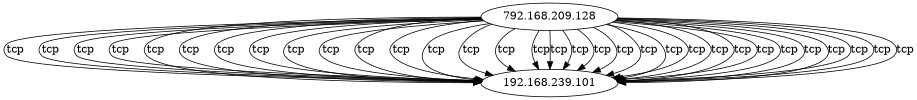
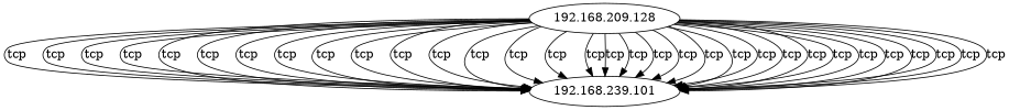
  digraph {
    node [activity_score=0.97 degree=32 total_connections=32]
    edge [conn_state=SF dst_port=443 history=ShADadfFR local_orig=true local_resp=true orig_pkts=113 protocol=tcp resp_bytes=83211 resp_ip_bytes=89095 resp_pkts=113 service=ssl]
    "192.168.239.101" [in_degree=32 out_degree=0]
-   "192.168.209.128" [in_degree=0 out_degree=32 label="792.168.209.128"]
+   "192.168.209.128" [in_degree=0 out_degree=32]
    "192.168.209.128" -> "192.168.239.101" [history=DdfFaRR label=tcp orig_bytes=34796 orig_ip_bytes=38984 orig_pkts=81 resp_bytes=62223 resp_ip_bytes=66383 resp_pkts=80 service="-" src_port=36504 timestamp=1747405140.116953]
    "192.168.209.128" -> "192.168.239.101" [history=DdfFaR label=tcp orig_bytes=34318 orig_ip_bytes=38414 orig_pkts=79 resp_bytes=61404 resp_ip_bytes=65408 resp_pkts=77 service="-" src_port=36492 timestamp=1747405140.118482]
    "192.168.209.128" -> "192.168.239.101" [history=DdfFRRaR label=tcp orig_bytes=33879 orig_ip_bytes=38015 orig_pkts=80 resp_bytes=60585 resp_ip_bytes=64589 resp_pkts=77 service="-" src_port=36548 timestamp=1747405140.117802]
    "192.168.209.128" -> "192.168.239.101" [history=ADdfFaR label=tcp orig_bytes=34325 orig_ip_bytes=38525 orig_pkts=81 resp_bytes=61404 resp_ip_bytes=65460 resp_pkts=78 service="-" src_port=36520 timestamp=1747405140.138074]
    "192.168.209.128" -> "192.168.239.101" [history=DdAfFaRR label=tcp orig_bytes=32048 orig_ip_bytes=36028 orig_pkts=77 resp_bytes=57309 resp_ip_bytes=61157 resp_pkts=74 service="-" src_port=36530 timestamp=1747405140.132594]
    "192.168.209.128" -> "192.168.239.101" [history=DdAfFaR label=tcp orig_bytes=33846 orig_ip_bytes=37942 orig_pkts=79 resp_bytes=60585 resp_ip_bytes=64589 resp_pkts=77 service="-" src_port=36552 timestamp=1747405140.132891]
    "192.168.209.128" -> "192.168.239.101" [history=DdAfFRRaR label=tcp orig_bytes=33839 orig_ip_bytes=38183 orig_pkts=84 resp_bytes=60585 resp_ip_bytes=64589 resp_pkts=77 service="-" src_port=36560 timestamp=1747405140.132869]
    "192.168.209.128" -> "192.168.239.101" [history=DdAfFaRR label=tcp orig_bytes=37053 orig_ip_bytes=41605 orig_pkts=88 resp_bytes=66318 resp_ip_bytes=70686 resp_pkts=84 service="-" src_port=36544 timestamp=1747405140.133811]
    "192.168.209.128" -> "192.168.239.101" [history=ShADadfFRR label=tcp orig_bytes=46654 orig_ip_bytes=52514 resp_bytes=84676 resp_ip_bytes=90716 resp_pkts=116 src_port=36626 timestamp=1747405140.822829]
    "192.168.209.128" -> "192.168.239.101" [label=tcp orig_bytes=46925 orig_ip_bytes=52641 orig_pkts=110 src_port=36570 timestamp=1747405140.741949]
    "192.168.209.128" -> "192.168.239.101" [label=tcp orig_bytes=46642 orig_ip_bytes=52410 orig_pkts=111 resp_bytes=84676 resp_ip_bytes=90612 resp_pkts=114 src_port=36592 timestamp=1747405140.772963]
    "192.168.209.128" -> "192.168.239.101" [history=ShADadfFRR label=tcp orig_bytes=46969 orig_ip_bytes=52829 src_port=36640 timestamp=1747405140.842102]
    "192.168.209.128" -> "192.168.239.101" [label=tcp orig_bytes=46985 orig_ip_bytes=52805 orig_pkts=112 src_port=36654 timestamp=1747405140.877173]
    "192.168.209.128" -> "192.168.239.101" [label=tcp orig_bytes=46995 orig_ip_bytes=52815 orig_pkts=112 src_port=36594 timestamp=1747405140.793714]
    "192.168.209.128" -> "192.168.239.101" [history=ShADadfFRR label=tcp orig_bytes=47003 orig_ip_bytes=52863 resp_ip_bytes=89147 resp_pkts=114 src_port=36584 timestamp=1747405140.764288]
    "192.168.209.128" -> "192.168.239.101" [history=ShADadfFRRR label=tcp orig_bytes=47036 orig_ip_bytes=52948 orig_pkts=114 src_port=36610 timestamp=1747405140.815680]
    "192.168.209.128" -> "192.168.239.101" [label=tcp orig_bytes=47144 orig_ip_bytes=53068 orig_pkts=114 src_port=36666 timestamp=1747405141.618221]
    "192.168.209.128" -> "192.168.239.101" [label=tcp orig_bytes=46833 orig_ip_bytes=52653 orig_pkts=112 resp_bytes=84676 resp_ip_bytes=90664 resp_pkts=115 src_port=36698 timestamp=1747405141.699002]
    "192.168.209.128" -> "192.168.239.101" [label=tcp orig_bytes=47081 orig_ip_bytes=52901 orig_pkts=112 resp_ip_bytes=89199 resp_pkts=115 src_port=36706 timestamp=1747405141.699508]
    "192.168.209.128" -> "192.168.239.101" [label=tcp orig_bytes=47196 orig_ip_bytes=53120 orig_pkts=114 resp_ip_bytes=89147 resp_pkts=114 src_port=36672 timestamp=1747405141.638414]
    "192.168.209.128" -> "192.168.239.101" [label=tcp orig_bytes=47093 orig_ip_bytes=52861 orig_pkts=111 src_port=36674 timestamp=1747405141.670878]
    "192.168.209.128" -> "192.168.239.101" [history=ShADadfFRR label=tcp orig_bytes=46881 orig_ip_bytes=52741 resp_bytes=84676 resp_ip_bytes=90768 resp_pkts=117 src_port=36684 timestamp=1747405141.671252]
    "192.168.209.128" -> "192.168.239.101" [label=tcp orig_bytes=47077 orig_ip_bytes=52949 resp_ip_bytes=89147 resp_pkts=114 src_port=36716 timestamp=1747405141.728046]
    "192.168.209.128" -> "192.168.239.101" [label=tcp orig_bytes=47171 orig_ip_bytes=53043 src_port=36694 timestamp=1747405141.691541]
    "192.168.209.128" -> "192.168.239.101" [history=ShADadfFRRR label=tcp orig_bytes=47242 orig_ip_bytes=53154 orig_pkts=114 src_port=36728 timestamp=1747405142.478396]
    "192.168.209.128" -> "192.168.239.101" [label=tcp orig_bytes=47236 orig_ip_bytes=53004 orig_pkts=111 resp_ip_bytes=89043 resp_pkts=112 src_port=36764 timestamp=1747405142.591258]
    "192.168.209.128" -> "192.168.239.101" [label=tcp orig_bytes=47250 orig_ip_bytes=53070 orig_pkts=112 src_port=36744 timestamp=1747405142.533875]
    "192.168.209.128" -> "192.168.239.101" [label=tcp orig_bytes=46968 orig_ip_bytes=52788 orig_pkts=112 resp_bytes=84676 resp_ip_bytes=90612 resp_pkts=114 src_port=36780 timestamp=1747405142.600369]
    "192.168.209.128" -> "192.168.239.101" [label=tcp orig_bytes=46978 orig_ip_bytes=52850 resp_bytes=84676 resp_ip_bytes=90560 src_port=36760 timestamp=1747405142.537464]
    "192.168.209.128" -> "192.168.239.101" [label=tcp orig_bytes=46986 orig_ip_bytes=52806 orig_pkts=112 resp_bytes=84676 resp_ip_bytes=90508 resp_pkts=112 src_port=36784 timestamp=1747405142.601068]
    "192.168.209.128" -> "192.168.239.101" [label=tcp orig_bytes=47261 orig_ip_bytes=53185 orig_pkts=114 src_port=36792 timestamp=1747405142.681499]
    "192.168.209.128" -> "192.168.239.101" [history=ShADadfFr label=tcp orig_bytes=11686 orig_ip_bytes=13566 orig_pkts=36 resp_bytes=21658 resp_ip_bytes=23618 resp_pkts=38 src_port=36832 timestamp=1747405143.504231]
  }
